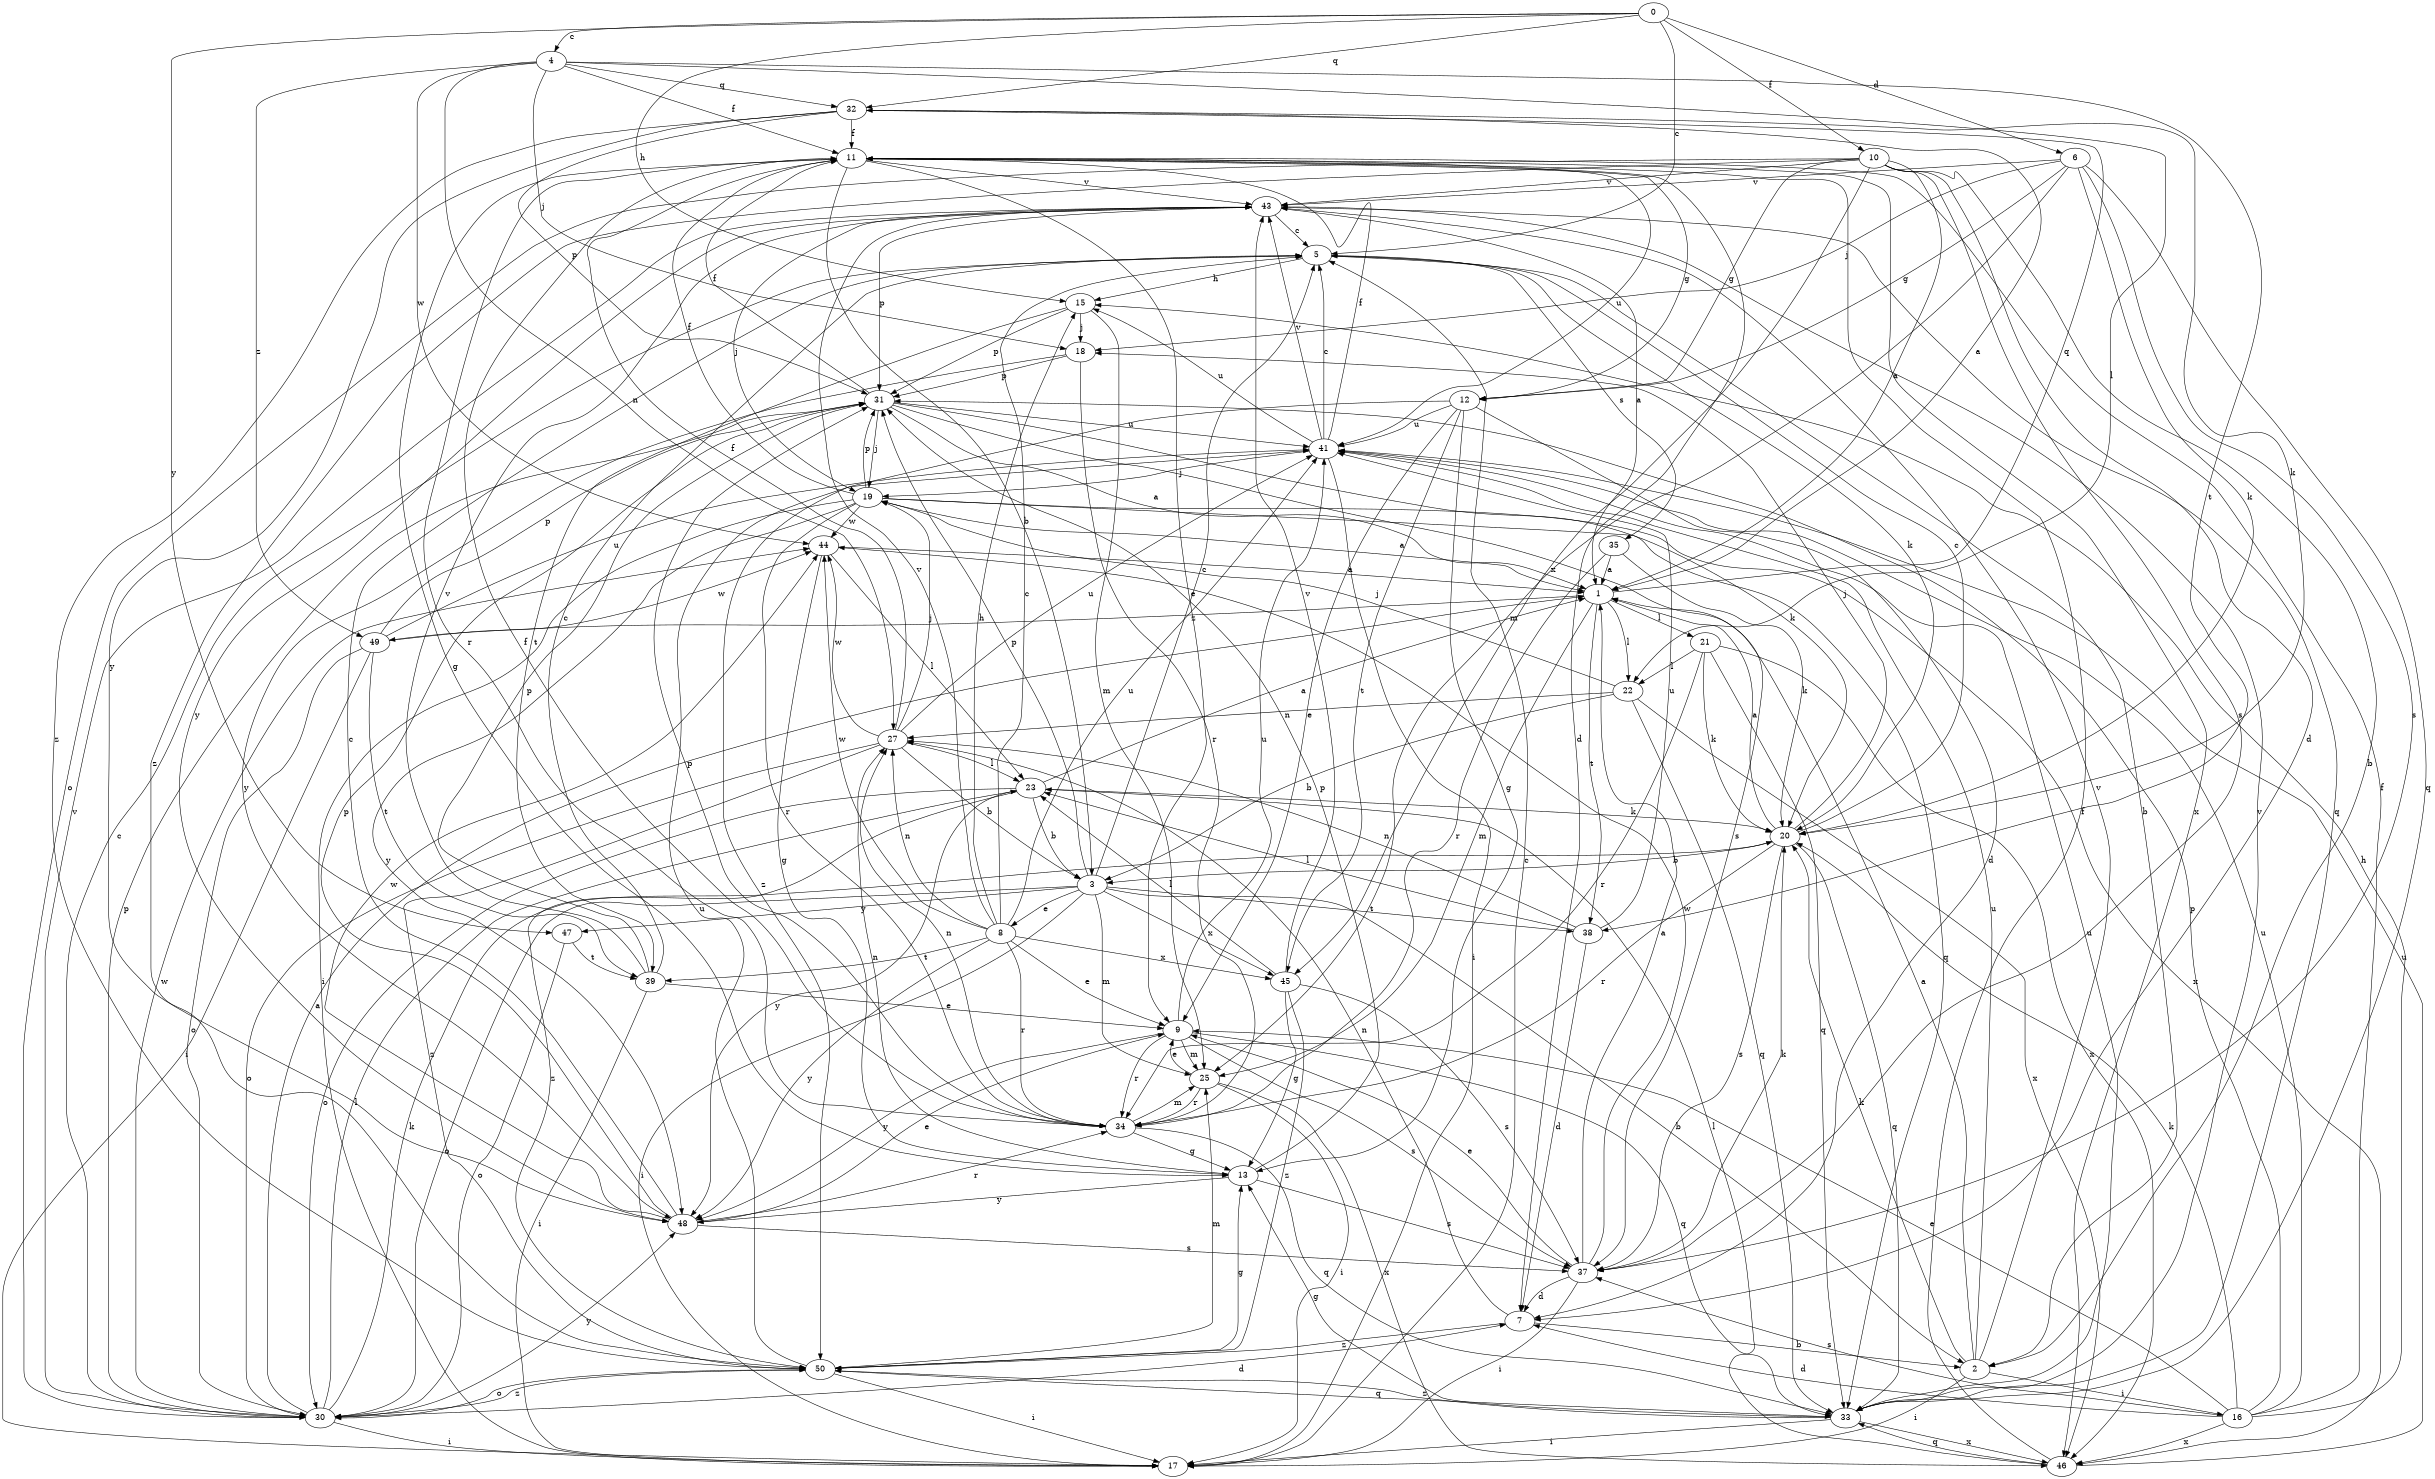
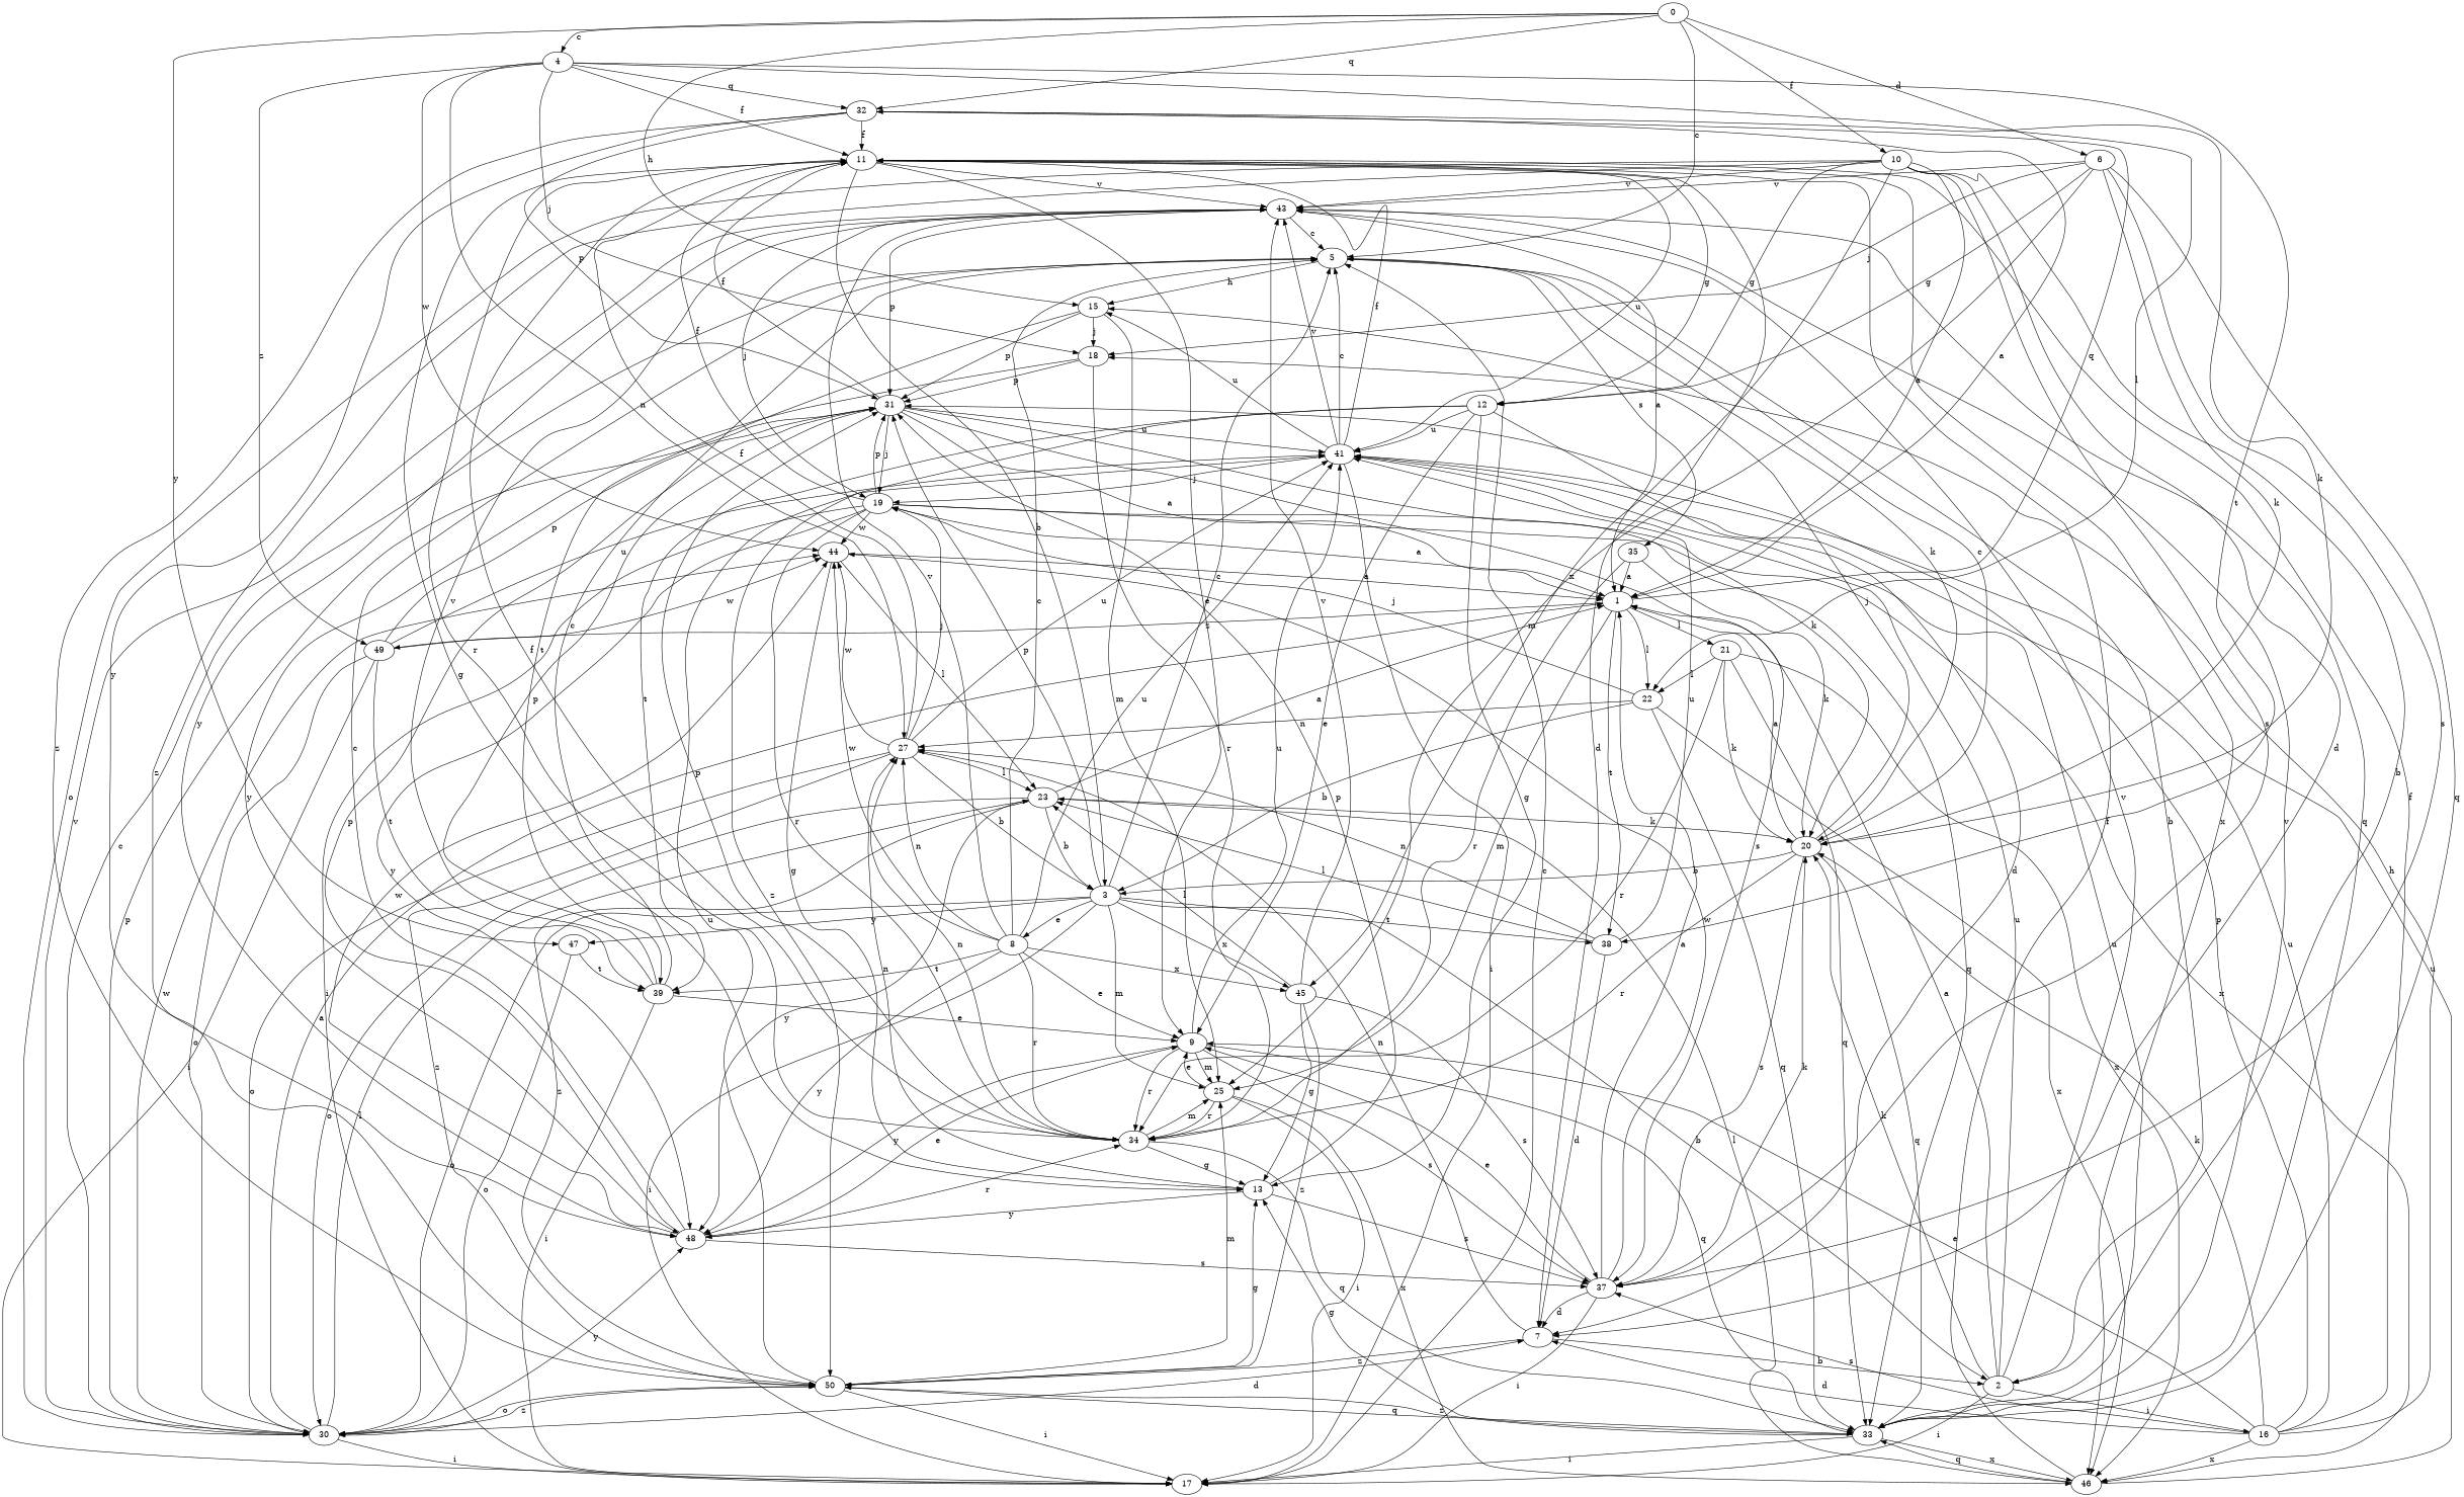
  strict digraph {
    0
    4
    5
    6
    10
    15
    32
    47
    22
    38
    49
    11
    18
    27
    44
    2
    20
    35
    25
    43
    12
    33
    37
    1
    30
    45
    7
    50
    31
    39
    48
    21
    34
    46
    3
    19
    17
    9
    41
    23
    16
    8
    13
    0 -> 4 [label=c]
    0 -> 5 [label=c]
    0 -> 6 [label=d]
    0 -> 10 [label=f]
    0 -> 15 [label=h]
    0 -> 32 [label=q]
    0 -> 47 [label=y]
    4 -> 32 [label=q]
    4 -> 22 [label=l]
    4 -> 38 [label=t]
    4 -> 49 [label=z]
    4 -> 11 [label=f]
    4 -> 18 [label=j]
    4 -> 27 [label=n]
    4 -> 44 [label=w]
    5 -> 15 [label=h]
    5 -> 2 [label=b]
    5 -> 20 [label=k]
    5 -> 35 [label=s]
    6 -> 18 [label=j]
    6 -> 20 [label=k]
    6 -> 25 [label=m]
    6 -> 43 [label=v]
    6 -> 12 [label=g]
    6 -> 33 [label=q]
    6 -> 37 [label=s]
    10 -> 2 [label=b]
    10 -> 43 [label=v]
    10 -> 12 [label=g]
    10 -> 37 [label=s]
    10 -> 1 [label=a]
    10 -> 30 [label=o]
    10 -> 45 [label=x]
    10 -> 7 [label=d]
    10 -> 50 [label=z]
    15 -> 18 [label=j]
    15 -> 25 [label=m]
    15 -> 31 [label=p]
    15 -> 39 [label=t]
    32 -> 11 [label=f]
    32 -> 20 [label=k]
    32 -> 1 [label=a]
    32 -> 50 [label=z]
    32 -> 31 [label=p]
    32 -> 48 [label=y]
    47 -> 30 [label=o]
    47 -> 39 [label=t]
    22 -> 27 [label=n]
    22 -> 33 [label=q]
    22 -> 46 [label=x]
    22 -> 3 [label=b]
    22 -> 19 [label=j]
    38 -> 27 [label=n]
    38 -> 7 [label=d]
    38 -> 41 [label=u]
    38 -> 23 [label=l]
    49 -> 44 [label=w]
    49 -> 30 [label=o]
    49 -> 31 [label=p]
    49 -> 39 [label=t]
    49 -> 17 [label=i]
    49 -> 41 [label=u]
    11 -> 43 [label=v]
    11 -> 12 [label=g]
    11 -> 7 [label=d]
    11 -> 34 [label=r]
    11 -> 46 [label=x]
    11 -> 3 [label=b]
    11 -> 9 [label=e]
    11 -> 41 [label=u]
    11 -> 13 [label=g]
    18 -> 31 [label=p]
    18 -> 48 [label=y]
    18 -> 34 [label=r]
    27 -> 11 [label=f]
    27 -> 44 [label=w]
    27 -> 30 [label=o]
    27 -> 50 [label=z]
    27 -> 3 [label=b]
    27 -> 19 [label=j]
    27 -> 41 [label=u]
    27 -> 23 [label=l]
    44 -> 1 [label=a]
    44 -> 23 [label=l]
    44 -> 13 [label=g]
    2 -> 20 [label=k]
    2 -> 43 [label=v]
    2 -> 1 [label=a]
    2 -> 17 [label=i]
    2 -> 41 [label=u]
    2 -> 16 [label=i]
    20 -> 5 [label=c]
    20 -> 18 [label=j]
    20 -> 33 [label=q]
    20 -> 37 [label=s]
    20 -> 1 [label=a]
    20 -> 34 [label=r]
    20 -> 3 [label=b]
    35 -> 20 [label=k]
    35 -> 1 [label=a]
    35 -> 34 [label=r]
    25 -> 34 [label=r]
    25 -> 46 [label=x]
    25 -> 17 [label=i]
    25 -> 9 [label=e]
    43 -> 5 [label=c]
    43 -> 33 [label=q]
    43 -> 1 [label=a]
    43 -> 31 [label=p]
    43 -> 48 [label=y]
    43 -> 19 [label=j]
    12 -> 7 [label=d]
    12 -> 50 [label=z]
-   12 -> 45 [label=t]
+   12 -> 39 [label=t]
    12 -> 9 [label=e]
    12 -> 41 [label=u]
    12 -> 13 [label=g]
    33 -> 43 [label=v]
    33 -> 50 [label=z]
    33 -> 46 [label=x]
    33 -> 17 [label=i]
    33 -> 41 [label=u]
    33 -> 13 [label=g]
    37 -> 44 [label=w]
    37 -> 20 [label=k]
    37 -> 1 [label=a]
    37 -> 7 [label=d]
    37 -> 17 [label=i]
    37 -> 9 [label=e]
    1 -> 32 [label=q]
    1 -> 22 [label=l]
    1 -> 38 [label=t]
    1 -> 49 [label=z]
    1 -> 25 [label=m]
    1 -> 21 [label=l]
    30 -> 5 [label=c]
    30 -> 44 [label=w]
-   30 -> 20 [label=k]
    30 -> 43 [label=v]
    30 -> 1 [label=a]
    30 -> 7 [label=d]
    30 -> 50 [label=z]
    30 -> 31 [label=p]
    30 -> 48 [label=y]
    30 -> 17 [label=i]
    30 -> 23 [label=l]
    45 -> 43 [label=v]
    45 -> 37 [label=s]
    45 -> 50 [label=z]
    45 -> 23 [label=l]
    45 -> 13 [label=g]
    7 -> 27 [label=n]
    7 -> 2 [label=b]
    7 -> 50 [label=z]
    50 -> 25 [label=m]
    50 -> 33 [label=q]
    50 -> 30 [label=o]
    50 -> 17 [label=i]
    50 -> 41 [label=u]
    50 -> 13 [label=g]
    31 -> 11 [label=f]
    31 -> 20 [label=k]
    31 -> 37 [label=s]
    31 -> 1 [label=a]
    31 -> 19 [label=j]
    31 -> 41 [label=u]
    39 -> 5 [label=c]
    39 -> 43 [label=v]
    39 -> 31 [label=p]
    39 -> 17 [label=i]
    39 -> 9 [label=e]
    48 -> 5 [label=c]
    48 -> 44 [label=w]
    48 -> 37 [label=s]
    48 -> 31 [label=p]
    48 -> 34 [label=r]
    48 -> 9 [label=e]
    21 -> 22 [label=l]
    21 -> 20 [label=k]
    21 -> 33 [label=q]
    21 -> 34 [label=r]
    21 -> 46 [label=x]
    34 -> 11 [label=f]
    34 -> 27 [label=n]
    34 -> 25 [label=m]
    34 -> 33 [label=q]
    34 -> 31 [label=p]
    34 -> 13 [label=g]
    46 -> 11 [label=f]
    46 -> 33 [label=q]
    46 -> 41 [label=u]
    46 -> 23 [label=l]
    3 -> 5 [label=c]
    3 -> 47 [label=y]
    3 -> 38 [label=t]
    3 -> 2 [label=b]
    3 -> 25 [label=m]
    3 -> 30 [label=o]
    3 -> 45 [label=x]
    3 -> 31 [label=p]
    3 -> 17 [label=i]
    3 -> 8 [label=e]
    19 -> 11 [label=f]
    19 -> 44 [label=w]
    19 -> 33 [label=q]
    19 -> 1 [label=a]
    19 -> 31 [label=p]
    19 -> 48 [label=y]
    19 -> 34 [label=r]
    19 -> 46 [label=x]
    19 -> 17 [label=i]
    17 -> 5 [label=c]
    9 -> 25 [label=m]
    9 -> 33 [label=q]
    9 -> 37 [label=s]
    9 -> 48 [label=y]
    9 -> 34 [label=r]
    9 -> 41 [label=u]
    41 -> 5 [label=c]
    41 -> 15 [label=u]
    41 -> 11 [label=f]
    41 -> 43 [label=v]
    41 -> 19 [label=j]
    41 -> 17 [label=i]
    23 -> 20 [label=k]
    23 -> 1 [label=a]
    23 -> 30 [label=o]
    23 -> 50 [label=z]
    23 -> 48 [label=y]
    23 -> 3 [label=b]
    16 -> 15 [label=h]
    16 -> 11 [label=f]
    16 -> 20 [label=k]
    16 -> 37 [label=s]
    16 -> 7 [label=d]
    16 -> 31 [label=p]
    16 -> 46 [label=x]
    16 -> 9 [label=e]
    16 -> 41 [label=u]
    8 -> 5 [label=c]
-   8 -> 15 [label=h]
    8 -> 27 [label=n]
    8 -> 44 [label=w]
    8 -> 43 [label=v]
    8 -> 45 [label=x]
    8 -> 39 [label=t]
    8 -> 48 [label=y]
    8 -> 34 [label=r]
    8 -> 9 [label=e]
    8 -> 41 [label=u]
    13 -> 27 [label=n]
    13 -> 37 [label=s]
    13 -> 31 [label=p]
    13 -> 48 [label=y]
  }
